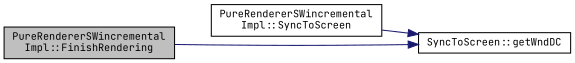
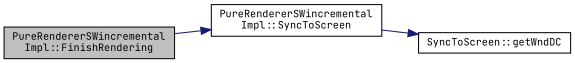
  digraph {
    fontname="JetBrains Mono"
    rankdir=LR
    node [color=black fillcolor=white fontname="JetBrains Mono" fontsize=10 shape=record style=filled]
    edge [color=midnightblue fontname="JetBrains Mono" fontsize=10 labelfontname=Helvetica labelfontsize=10 style=solid]
    n1 [fillcolor=grey75 fontcolor=black height=0.2 label="PureRendererSWincremental\lImpl::FinishRendering" width=0.4]
    n2 [height=0.2 label="PureRendererSWincremental\lImpl::SyncToScreen" width=0.4]
    n3 [height=0.2 label="SyncToScreen::getWndDC" width=0.4]
-   n1 -> n3
+   n1 -> n2
    n2 -> n3
  }
